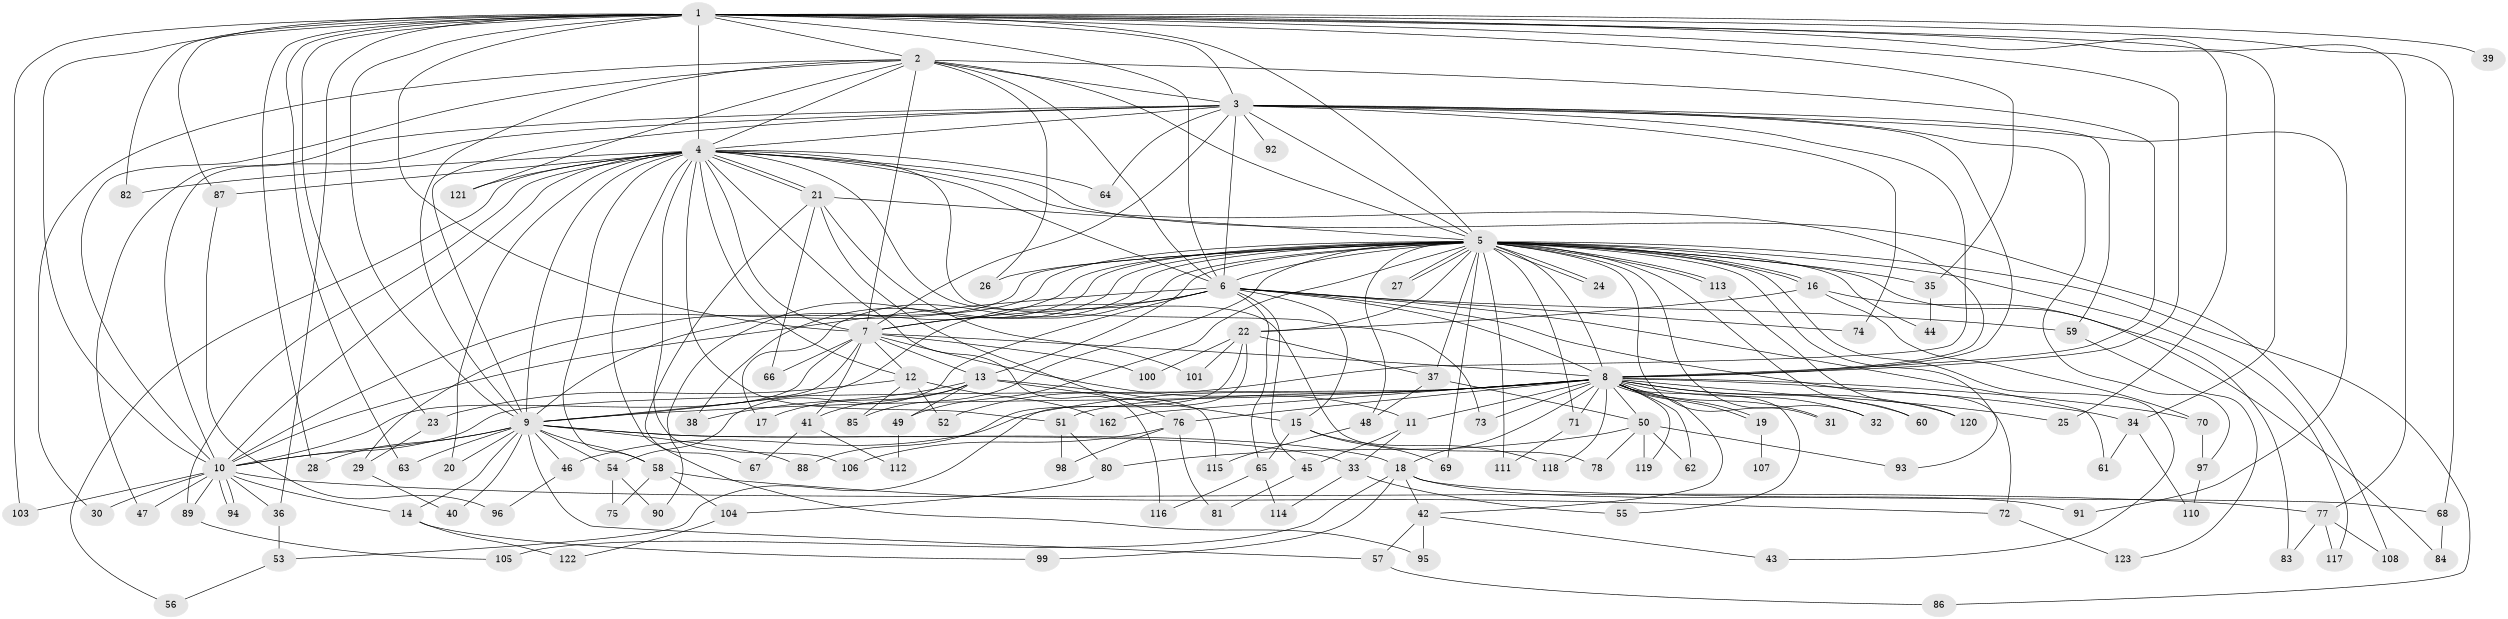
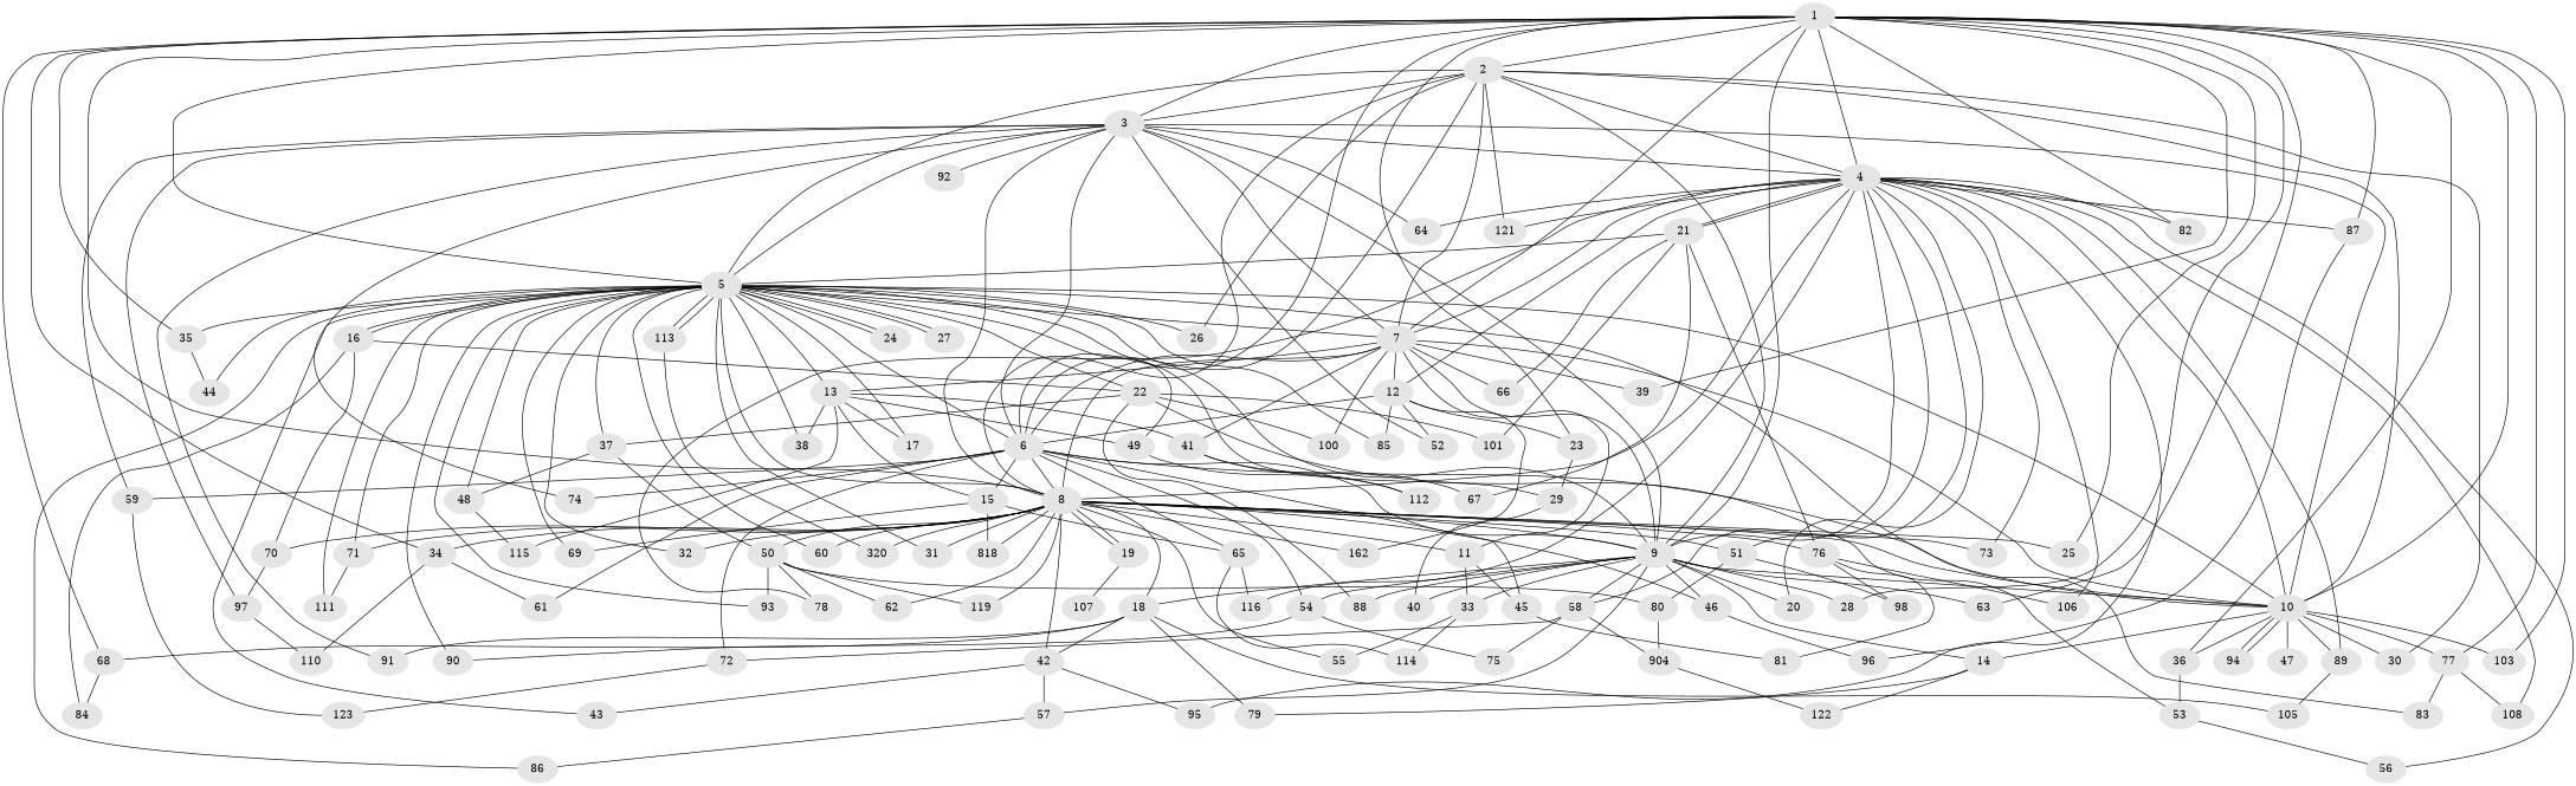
  graph {
    node [color=gray90 style=filled]
    1
    2
    3
    4
    5
    6
    7
    8
    9
    10
    23
    25
    28
    34
    35
    36
    39
    63
    68
    77
    82
    87
    103
    26
    30
    121
    47
    52
    59
    64
    74
    91
    92
    97
    12
    20
    21
    51
    56
    58
    73
    78
    89
    95
    106
    108
    116
    13
    16
    17
    22
    24
    27
    29
    31
    32
    37
    38
    43
    44
    48
    49
    60
    69
    71
    83
    85
    86
    90
    93
    111
    113
-   117
    15
    45
    54
    61
    65
    72
    11
    41
    66
    100
    18
    19
    42
    46
    50
    55
    62
    70
    76
    n93 [label=162]
-   118
+   118 [label=818]
    119
-   120
+   120 [label=320]
    14
    33
    40
    57
    88
    94
    110
    53
    84
    96
    123
    67
    101
    80
    98
    75
-   104
+   104 [label=904]
    105
    115
    112
    81
    114
-   79 [label=99]
+   79
    107
    122
    1 -- 2
    1 -- 3
    1 -- 4
    1 -- 5
    1 -- 6
    1 -- 7
    1 -- 8
    1 -- 9
    1 -- 10
    1 -- 23
    1 -- 25
    1 -- 28
    1 -- 34
    1 -- 35
    1 -- 36
    1 -- 39
    1 -- 63
    1 -- 68
    1 -- 77
    1 -- 82
    1 -- 87
    1 -- 103
    2 -- 3
    2 -- 4
    2 -- 5
    2 -- 6
    2 -- 7
    2 -- 8
    2 -- 9
    2 -- 10
    2 -- 26
    2 -- 30
    2 -- 121
    3 -- 4
    3 -- 5
    3 -- 6
    3 -- 7
    3 -- 8
    3 -- 9
    3 -- 10
-   3 -- 47
    3 -- 52
    3 -- 59
    3 -- 64
    3 -- 74
    3 -- 91
    3 -- 92
    3 -- 97
-   4 -- 6
+   12 -- 6
    4 -- 7
    4 -- 8
    4 -- 9
    4 -- 10
    4 -- 82
    4 -- 87
    4 -- 121
    4 -- 64
    4 -- 12
    4 -- 20
    4 -- 21
    4 -- 21
    4 -- 51
    4 -- 56
    4 -- 58
    4 -- 73
    4 -- 78
    4 -- 89
    4 -- 95
    4 -- 106
    4 -- 108
    4 -- 116
    5 -- 6
    5 -- 7
    5 -- 8
    5 -- 9
    5 -- 10
    5 -- 35
    5 -- 26
    5 -- 13
    5 -- 16
    5 -- 16
    5 -- 17
    5 -- 22
    5 -- 24
    5 -- 24
    5 -- 27
    5 -- 27
    5 -- 29
    5 -- 31
    5 -- 32
    5 -- 37
    5 -- 38
    5 -- 43
    5 -- 44
    5 -- 48
    5 -- 49
    5 -- 60
    5 -- 69
    5 -- 71
    5 -- 83
    5 -- 85
    5 -- 86
    5 -- 90
    5 -- 93
    5 -- 111
    5 -- 113
    5 -- 113
-   5 -- 117
    6 -- 7
    6 -- 8
    6 -- 9
    6 -- 10
    6 -- 59
    6 -- 74
    6 -- 15
    6 -- 45
    6 -- 54
    6 -- 61
    6 -- 65
    6 -- 72
    7 -- 8
    7 -- 9
    7 -- 10
+   7 -- 39
    7 -- 12
    7 -- 13
    7 -- 11
    7 -- 41
    7 -- 66
    7 -- 100
    8 -- 9
    8 -- 10
    8 -- 25
    8 -- 34
    8 -- 51
    8 -- 73
    8 -- 31
    8 -- 32
    8 -- 60
    8 -- 71
    8 -- 11
    8 -- 18
    8 -- 19
    8 -- 19
    8 -- 42
    8 -- 46
    8 -- 50
    8 -- 55
    8 -- 62
    8 -- 70
    8 -- 76
    8 -- n93
    8 -- 118
    8 -- 119
    8 -- 120
    9 -- 10
    9 -- 28
    9 -- 63
    9 -- 20
    9 -- 58
    9 -- 54
    9 -- 18
    9 -- 46
    9 -- 14
    9 -- 33
    9 -- 40
    9 -- 57
    9 -- 88
    10 -- 36
    10 -- 77
    10 -- 103
    10 -- 30
    10 -- 47
    10 -- 89
    10 -- 14
    10 -- 94
    10 -- 94
    23 -- 29
    34 -- 61
    34 -- 110
    35 -- 44
    36 -- 53
    68 -- 84
    77 -- 108
    77 -- 83
-   77 -- 117
    87 -- 96
    59 -- 123
    97 -- 110
    12 -- 23
    12 -- 52
    12 -- 85
    12 -- n93
    21 -- 5
    21 -- 66
    21 -- 76
    21 -- 67
    21 -- 101
    51 -- 80
    51 -- 98
    58 -- 72
    58 -- 75
    58 -- 104
    89 -- 105
    13 -- 17
    13 -- 38
    13 -- 49
    13 -- 15
    13 -- 41
    13 -- 115
    16 -- 22
    16 -- 70
    16 -- 84
    22 -- 37
    22 -- 100
    22 -- 88
    22 -- 53
    22 -- 101
    29 -- 40
    37 -- 48
    37 -- 50
    48 -- 115
    49 -- 112
    71 -- 111
    113 -- 120
    15 -- 69
    15 -- 65
    15 -- 118
    45 -- 81
    54 -- 90
    54 -- 75
    65 -- 116
    65 -- 114
    72 -- 123
    11 -- 45
    11 -- 33
    41 -- 67
    41 -- 112
    18 -- 68
    18 -- 91
    18 -- 42
    18 -- 105
    18 -- 79
    19 -- 107
    42 -- 95
    42 -- 43
    42 -- 57
    46 -- 96
    50 -- 78
    50 -- 93
    50 -- 62
    50 -- 119
    50 -- 80
    70 -- 97
    76 -- 106
    76 -- 98
    76 -- 81
    14 -- 79
    14 -- 122
    33 -- 55
    33 -- 114
    57 -- 86
    53 -- 56
    80 -- 104
    104 -- 122
  }
